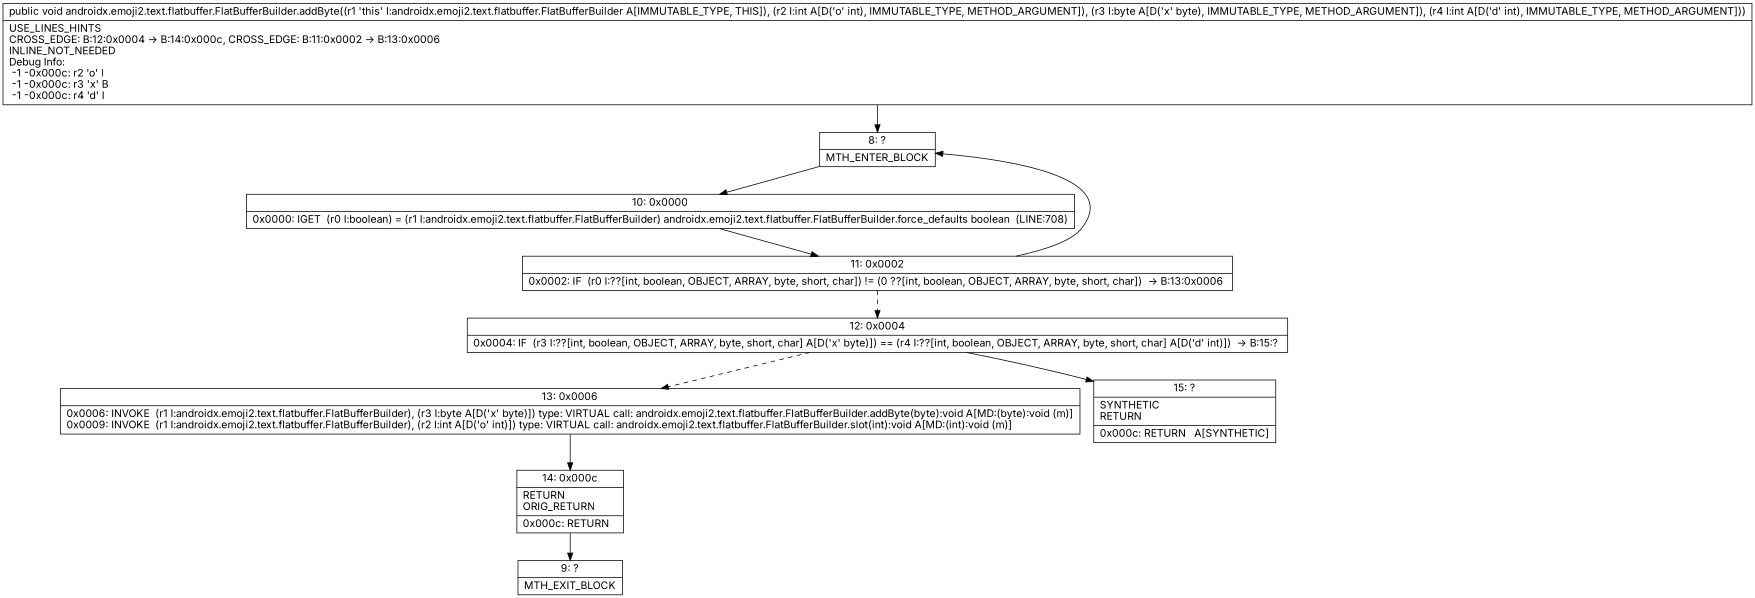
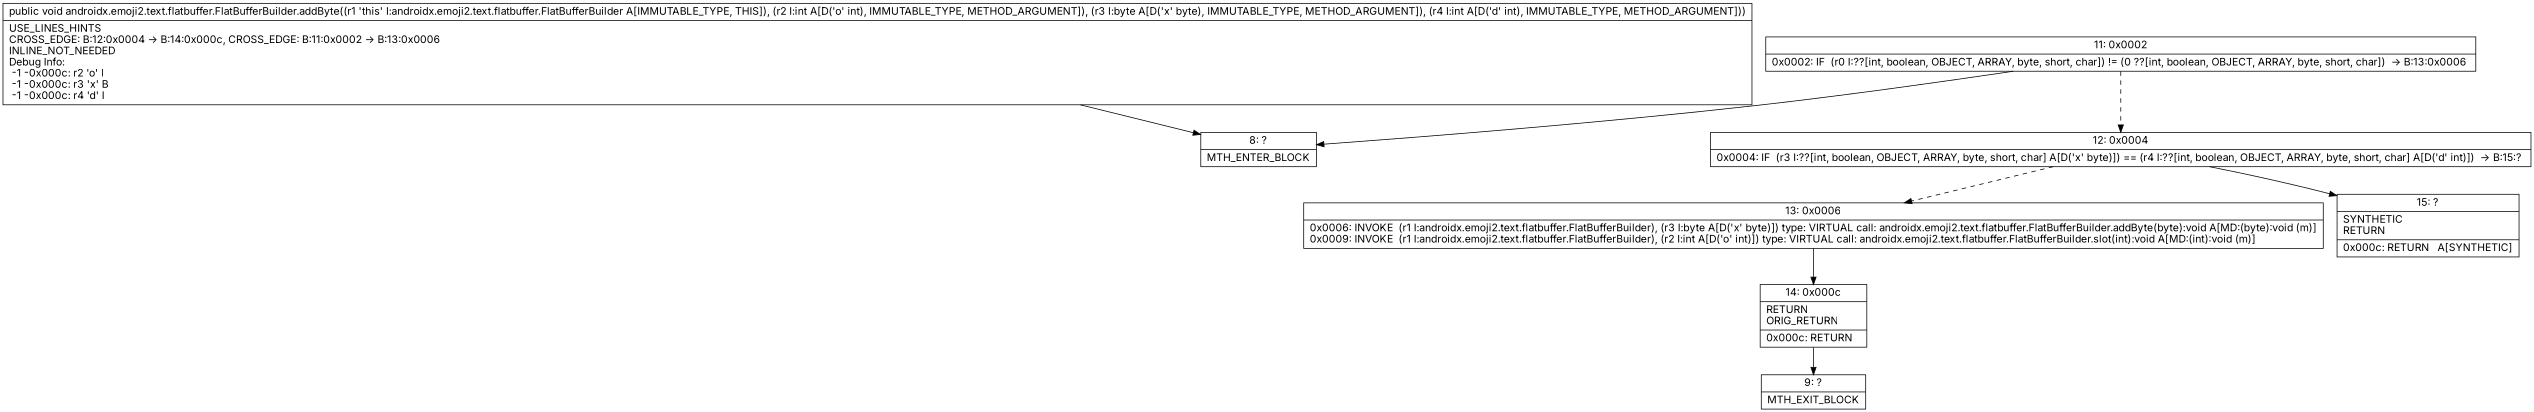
  digraph {
    fontname=Inter
    node [fontname=Inter shape=record]
    edge [fontname=Inter]
    n1 [label="{8\:\ ?|MTH_ENTER_BLOCK\l}"]
-   n2 [label="{10\:\ 0x0000|0x0000: IGET  (r0 I:boolean) = (r1 I:androidx.emoji2.text.flatbuffer.FlatBufferBuilder) androidx.emoji2.text.flatbuffer.FlatBufferBuilder.force_defaults boolean  (LINE:708)\l}"]
    n3 [label="{11\:\ 0x0002|0x0002: IF  (r0 I:??[int, boolean, OBJECT, ARRAY, byte, short, char]) != (0 ??[int, boolean, OBJECT, ARRAY, byte, short, char])  \-\> B:13:0x0006 \l}"]
    n4 [label="{12\:\ 0x0004|0x0004: IF  (r3 I:??[int, boolean, OBJECT, ARRAY, byte, short, char] A[D('x' byte)]) == (r4 I:??[int, boolean, OBJECT, ARRAY, byte, short, char] A[D('d' int)])  \-\> B:15:? \l}"]
    n5 [label="{13\:\ 0x0006|0x0006: INVOKE  (r1 I:androidx.emoji2.text.flatbuffer.FlatBufferBuilder), (r3 I:byte A[D('x' byte)]) type: VIRTUAL call: androidx.emoji2.text.flatbuffer.FlatBufferBuilder.addByte(byte):void A[MD:(byte):void (m)]\l0x0009: INVOKE  (r1 I:androidx.emoji2.text.flatbuffer.FlatBufferBuilder), (r2 I:int A[D('o' int)]) type: VIRTUAL call: androidx.emoji2.text.flatbuffer.FlatBufferBuilder.slot(int):void A[MD:(int):void (m)]\l}"]
    n6 [label="{15\:\ ?|SYNTHETIC\lRETURN\l|0x000c: RETURN   A[SYNTHETIC]\l}"]
    n7 [label="{14\:\ 0x000c|RETURN\lORIG_RETURN\l|0x000c: RETURN   \l}"]
    n8 [label="{9\:\ ?|MTH_EXIT_BLOCK\l}"]
    n9 [label="{public void androidx.emoji2.text.flatbuffer.FlatBufferBuilder.addByte((r1 'this' I:androidx.emoji2.text.flatbuffer.FlatBufferBuilder A[IMMUTABLE_TYPE, THIS]), (r2 I:int A[D('o' int), IMMUTABLE_TYPE, METHOD_ARGUMENT]), (r3 I:byte A[D('x' byte), IMMUTABLE_TYPE, METHOD_ARGUMENT]), (r4 I:int A[D('d' int), IMMUTABLE_TYPE, METHOD_ARGUMENT]))  | USE_LINES_HINTS\lCROSS_EDGE: B:12:0x0004 \-\> B:14:0x000c, CROSS_EDGE: B:11:0x0002 \-\> B:13:0x0006\lINLINE_NOT_NEEDED\lDebug Info:\l  \-1 \-0x000c: r2 'o' I\l  \-1 \-0x000c: r3 'x' B\l  \-1 \-0x000c: r4 'd' I\l}"]
-   n1 -> n2
-   n2 -> n3
    n3 -> n1
    n3 -> n4 [style=dashed]
    n4 -> n5 [style=dashed]
    n4 -> n6
    n5 -> n7
    n7 -> n8
    n9 -> n1
  }
